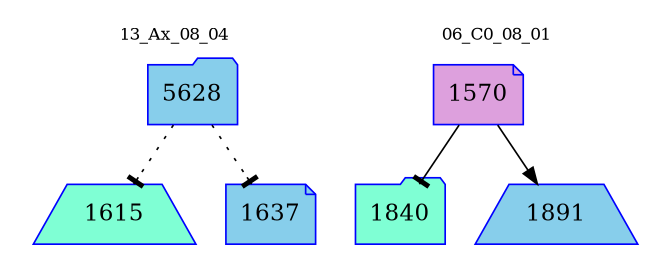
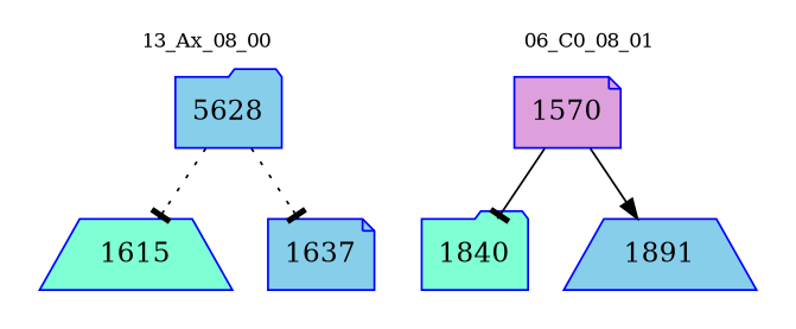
  digraph {
    node [color=blue fillcolor=skyblue shape=folder style=filled]
    edge [arrowhead=tee color=black style=dotted]
    n1 [label=5628]
    n2 [fillcolor=aquamarine label=1615 shape=trapezium]
    n3 [label=1637 shape=note]
    n4 [fillcolor=plum label=1570 shape=note]
    n5 [fillcolor=aquamarine label=1840]
    n6 [label=1891 shape=trapezium]
    subgraph cluster_1 {
      color=white
      fontsize=10
-     label="13_Ax_08_04"
+     label="13_Ax_08_00"
      n1
      n2
      n3
    }
    subgraph cluster_2 {
      color=white
      fontsize=10
      label="06_C0_08_01"
      n4
      n5
      n6
    }
    n1 -> n2
    n1 -> n3
    n4 -> n5 [style=solid]
    n4 -> n6 [arrowhead=normal style=solid]
  }
